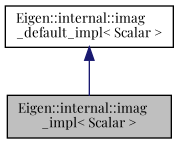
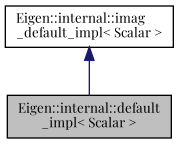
  digraph {
    fontname="Playfair Display"
    node [color=black fontname="Playfair Display" fontsize=10 shape=record style=filled]
-   n1 [fillcolor=grey75 fontcolor=black height=0.2 label="Eigen::internal::imag\l_impl\< Scalar \>" width=0.4]
+   n1 [fillcolor=grey75 fontcolor=black height=0.2 label="Eigen::internal::default\l_impl\< Scalar \>" width=0.4]
    n2 [fillcolor=white height=0.2 label="Eigen::internal::imag\l_default_impl\< Scalar \>" width=0.4]
    n2 -> n1 [color=midnightblue dir=back fontname="Playfair Display" fontsize=10 labelfontname=Helvetica labelfontsize=10 style=solid]
  }
